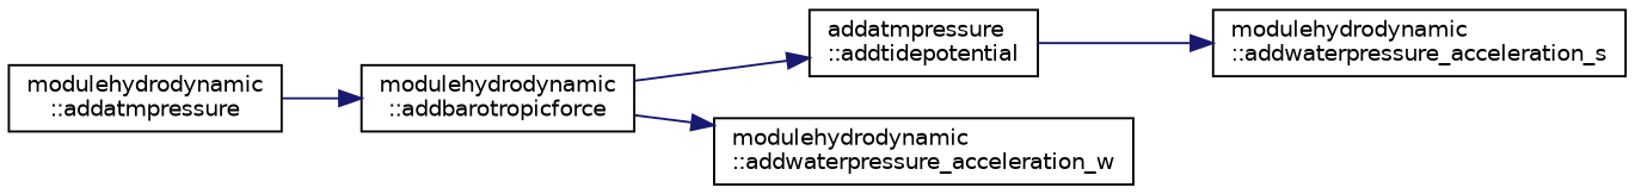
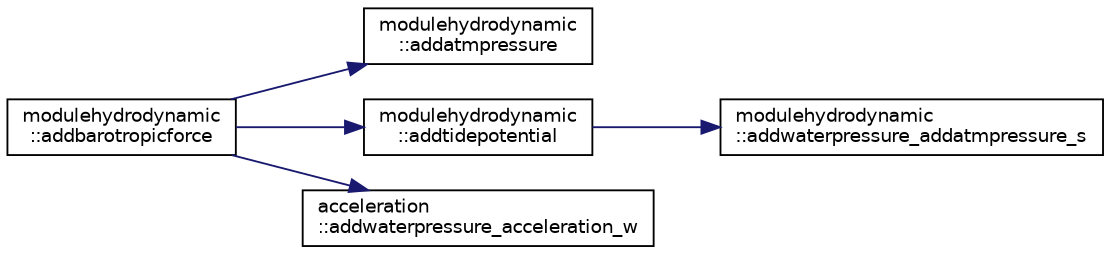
  digraph {
    rankdir=LR
    node [color=black fillcolor=white fontname=Helvetica fontsize=10 shape=record style=filled]
    edge [color=midnightblue fontname=Helvetica fontsize=10 labelfontname=Helvetica labelfontsize=10 style=solid]
    n1 [height=0.2 label="modulehydrodynamic\l::addbarotropicforce" width=0.4]
    n2 [height=0.2 label="modulehydrodynamic\l::addatmpressure" width=0.4]
-   n3 [height=0.2 label="addatmpressure\l::addtidepotential" width=0.4]
-   n4 [height=0.2 label="modulehydrodynamic\l::addwaterpressure_acceleration_w" width=0.4]
-   n5 [height=0.2 label="modulehydrodynamic\l::addwaterpressure_acceleration_s" width=0.4]
-   n2 -> n1
+   n3 [height=0.2 label="modulehydrodynamic\l::addtidepotential" width=0.4]
+   n4 [height=0.2 label="acceleration\l::addwaterpressure_acceleration_w" width=0.4]
+   n5 [height=0.2 label="modulehydrodynamic\l::addwaterpressure_addatmpressure_s" width=0.4]
+   n1 -> n2
    n1 -> n3
    n1 -> n4
    n3 -> n5
  }
